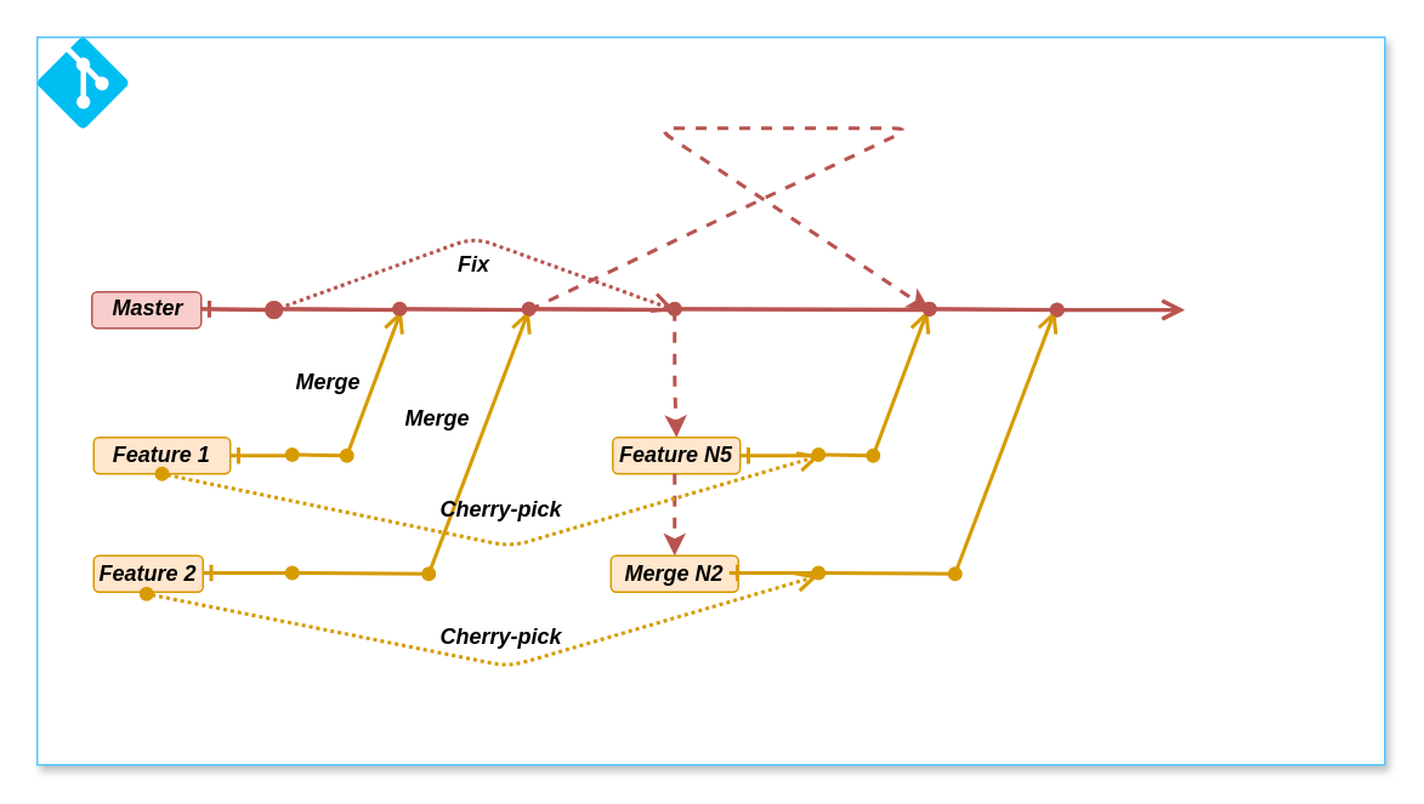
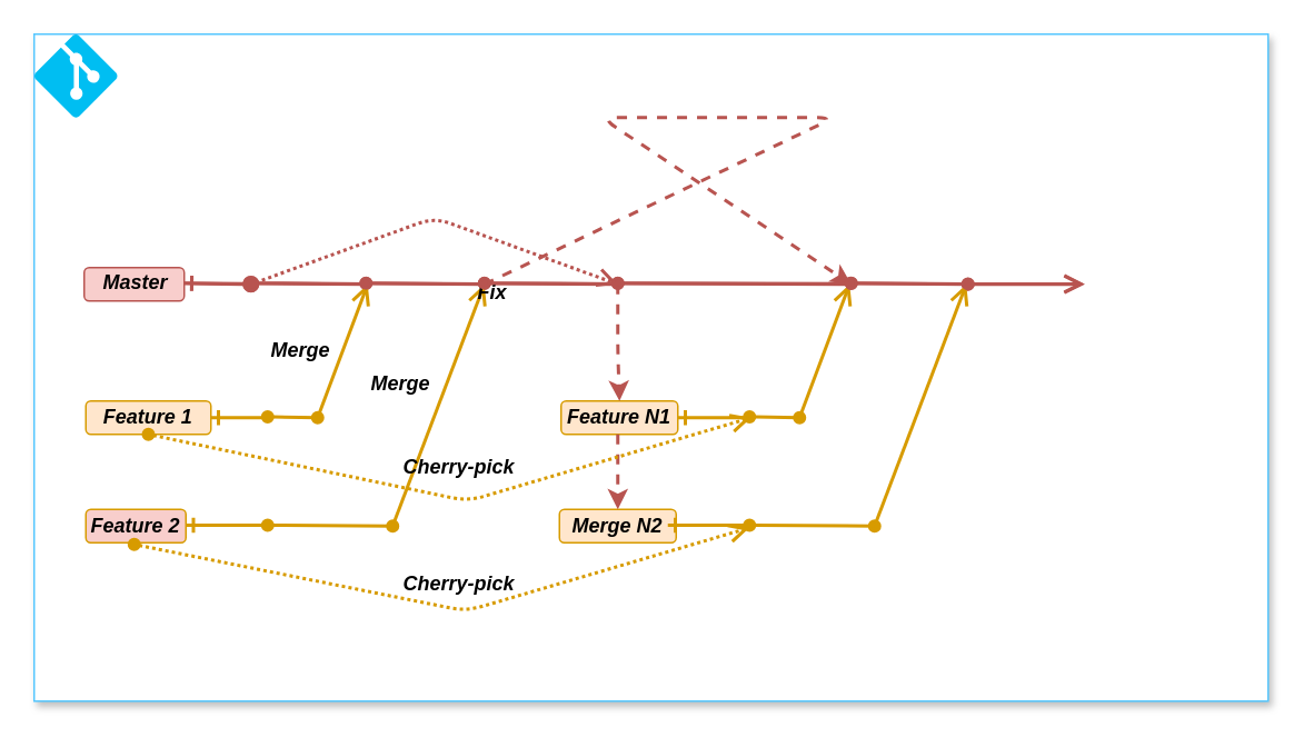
  <mxCell id="0" />
  <mxCell id="1" parent="0" />
  <mxCell id="2" value="" style="rounded=0;whiteSpace=wrap;html=1;shadow=1;sketch=0;glass=0;strokeColor=#57C7FF;" vertex="1" parent="1"><mxGeometry x="20" y="20" width="740" height="400" as="geometry" /></mxCell>
  <mxCell id="3" value="" style="verticalLabelPosition=bottom;html=1;verticalAlign=top;align=center;strokeColor=none;fillColor=#00BEF2;shape=mxgraph.azure.git_repository;" vertex="1" parent="1"><mxGeometry x="20" y="20" width="50" height="50" as="geometry" /></mxCell>
  <mxCell id="4" value="Master" style="text;html=1;strokeColor=none;fillColor=none;align=center;verticalAlign=middle;whiteSpace=wrap;rounded=0;fontStyle=3" vertex="1" parent="1"><mxGeometry x="61" y="159" width="40" height="20" as="geometry" /></mxCell>
  <mxCell id="5" value="" style="rounded=1;whiteSpace=wrap;html=1;fillColor=#f8cecc;strokeColor=#b85450;" vertex="1" parent="1"><mxGeometry x="50" y="160" width="60" height="20" as="geometry" /></mxCell>
  <mxCell id="6" value="" style="html=1;verticalAlign=bottom;startArrow=oval;startFill=1;endArrow=open;startSize=6;endSize=8;fillColor=#f8cecc;strokeColor=#b85450;strokeWidth=2;" edge="1" parent="1"><mxGeometry x="120" y="121" width="80" as="geometry"><mxPoint x="580" y="170" as="sourcePoint" /><mxPoint x="650" y="170" as="targetPoint" /></mxGeometry></mxCell>
  <mxCell id="7" value="" style="html=1;verticalAlign=bottom;startArrow=oval;startFill=1;endArrow=none;startSize=6;endSize=8;fillColor=#f8cecc;strokeColor=#b85450;strokeWidth=2;endFill=0;" edge="1" parent="1"><mxGeometry x="129" y="119.5" width="80" as="geometry"><mxPoint x="219" y="169.5" as="sourcePoint" /><mxPoint x="290" y="170" as="targetPoint" /></mxGeometry></mxCell>
  <mxCell id="8" value="" style="html=1;verticalAlign=bottom;startArrow=ERone;startFill=0;endArrow=oval;startSize=6;endSize=8;fillColor=#f8cecc;strokeColor=#b85450;strokeWidth=2;endFill=1;" edge="1" parent="1"><mxGeometry x="-310" y="121" width="80" as="geometry"><mxPoint x="110" y="169.5" as="sourcePoint" /><mxPoint x="150" y="170" as="targetPoint" /></mxGeometry></mxCell>
  <mxCell id="9" value="" style="html=1;verticalAlign=bottom;startArrow=oval;startFill=1;endArrow=none;startSize=6;endSize=8;fillColor=#f8cecc;strokeColor=#b85450;strokeWidth=2;endFill=0;" edge="1" parent="1"><mxGeometry x="200" y="119.5" width="80" as="geometry"><mxPoint x="290" y="169.5" as="sourcePoint" /><mxPoint x="371" y="170" as="targetPoint" /></mxGeometry></mxCell>
  <mxCell id="10" value="" style="html=1;verticalAlign=bottom;startArrow=oval;startFill=1;endArrow=none;startSize=6;endSize=8;fillColor=#f8cecc;strokeColor=#b85450;strokeWidth=2;endFill=0;" edge="1" parent="1"><mxGeometry x="280" y="119.5" width="80" as="geometry"><mxPoint x="370" y="169.5" as="sourcePoint" /><mxPoint x="510" y="170" as="targetPoint" /></mxGeometry></mxCell>
  <mxCell id="11" value="Master" style="text;html=1;strokeColor=none;fillColor=none;align=center;verticalAlign=middle;whiteSpace=wrap;rounded=0;fontStyle=3" vertex="1" parent="1"><mxGeometry x="61" y="159" width="40" height="20" as="geometry" /></mxCell>
  <mxCell id="12" value="" style="html=1;verticalAlign=bottom;startArrow=oval;startFill=1;endArrow=open;startSize=6;endSize=8;fillColor=#ffe6cc;strokeColor=#d79b00;strokeWidth=2;" edge="1" parent="1"><mxGeometry width="80" relative="1" as="geometry"><mxPoint x="190" y="250" as="sourcePoint" /><mxPoint x="220" y="170" as="targetPoint" /></mxGeometry></mxCell>
  <mxCell id="13" value="" style="endArrow=none;html=1;strokeWidth=2;fillColor=#ffe6cc;strokeColor=#d79b00;startArrow=ERone;startFill=0;exitX=1;exitY=0.5;exitDx=0;exitDy=0;" edge="1" parent="1" source="14"><mxGeometry width="50" height="50" relative="1" as="geometry"><mxPoint x="110" y="289.5" as="sourcePoint" /><mxPoint x="160" y="250" as="targetPoint" /><Array as="points" /></mxGeometry></mxCell>
  <mxCell id="14" value="&lt;span style=&quot;font-style: italic ; font-weight: 700&quot;&gt;Feature 1&lt;/span&gt;" style="rounded=1;whiteSpace=wrap;html=1;fillColor=#ffe6cc;strokeColor=#d79b00;" vertex="1" parent="1"><mxGeometry x="51" y="240" width="75" height="20" as="geometry" /></mxCell>
  <mxCell id="15" value="" style="endArrow=none;html=1;strokeWidth=2;fillColor=#ffe6cc;strokeColor=#d79b00;startArrow=oval;startFill=1;" edge="1" parent="1"><mxGeometry width="50" height="50" relative="1" as="geometry"><mxPoint x="160" y="249.5" as="sourcePoint" /><mxPoint x="190" y="250" as="targetPoint" /><Array as="points" /></mxGeometry></mxCell>
  <mxCell id="16" value="" style="html=1;verticalAlign=bottom;startArrow=oval;startFill=1;endArrow=open;startSize=6;endSize=8;fillColor=#ffe6cc;strokeColor=#d79b00;strokeWidth=2;" edge="1" parent="1"><mxGeometry width="80" relative="1" as="geometry"><mxPoint x="235" y="315" as="sourcePoint" /><mxPoint x="290" y="170" as="targetPoint" /></mxGeometry></mxCell>
- <mxCell id="17" value="&lt;span style=&quot;font-style: italic ; font-weight: 700&quot;&gt;Feature 2&lt;/span&gt;" style="rounded=1;whiteSpace=wrap;html=1;fillColor=#ffe6cc;strokeColor=#d79b00;" vertex="1" parent="1"><mxGeometry x="51" y="305" width="60" height="20" as="geometry" /></mxCell>
+ <mxCell id="17" value="&lt;span style=&quot;font-style: italic ; font-weight: 700&quot;&gt;Feature 2&lt;/span&gt;" style="rounded=1;whiteSpace=wrap;html=1;fillColor=#f8cecc;strokeColor=#d79b00;" vertex="1" parent="1"><mxGeometry x="51" y="305" width="60" height="20" as="geometry" /></mxCell>
  <mxCell id="18" value="" style="endArrow=none;html=1;strokeWidth=2;fillColor=#ffe6cc;strokeColor=#d79b00;startArrow=oval;startFill=1;" edge="1" parent="1"><mxGeometry width="50" height="50" relative="1" as="geometry"><mxPoint x="160" y="314.5" as="sourcePoint" /><mxPoint x="235" y="315" as="targetPoint" /><Array as="points" /></mxGeometry></mxCell>
  <mxCell id="19" value="" style="endArrow=none;html=1;strokeWidth=2;fillColor=#ffe6cc;strokeColor=#d79b00;startArrow=ERone;startFill=0;exitX=1;exitY=0.5;exitDx=0;exitDy=0;" edge="1" parent="1"><mxGeometry width="50" height="50" relative="1" as="geometry"><mxPoint x="111" y="314.5" as="sourcePoint" /><mxPoint x="160" y="314.5" as="targetPoint" /><Array as="points" /></mxGeometry></mxCell>
  <mxCell id="20" value="" style="html=1;verticalAlign=bottom;startArrow=oval;startFill=1;endArrow=none;startSize=6;endSize=8;fillColor=#f8cecc;strokeColor=#b85450;strokeWidth=2;endFill=0;" edge="1" parent="1"><mxGeometry x="60" y="119.5" width="80" as="geometry"><mxPoint x="150" y="169.5" as="sourcePoint" /><mxPoint x="221" y="170" as="targetPoint" /></mxGeometry></mxCell>
  <mxCell id="21" value="" style="endArrow=classic;html=1;fillColor=#f8cecc;strokeColor=#b85450;strokeWidth=2;dashed=1;" edge="1" parent="1"><mxGeometry width="50" height="50" relative="1" as="geometry"><mxPoint x="290" y="170" as="sourcePoint" /><mxPoint x="510" y="170" as="targetPoint" /><Array as="points"><mxPoint x="500" y="70" /><mxPoint x="430" y="70" /><mxPoint x="360" y="70" /></Array></mxGeometry></mxCell>
  <mxCell id="22" value="" style="html=1;verticalAlign=bottom;startArrow=oval;startFill=1;endArrow=open;startSize=6;endSize=8;fillColor=#f8cecc;strokeColor=#b85450;strokeWidth=2;dashed=1;dashPattern=1 1;" edge="1" parent="1"><mxGeometry x="130" y="131" width="80" as="geometry"><mxPoint x="150" y="170" as="sourcePoint" /><mxPoint x="370" y="170" as="targetPoint" /><Array as="points"><mxPoint x="260" y="130" /></Array></mxGeometry></mxCell>
  <mxCell id="23" value="" style="html=1;verticalAlign=bottom;startArrow=oval;startFill=1;endArrow=open;startSize=6;endSize=8;fillColor=#ffe6cc;strokeColor=#d79b00;strokeWidth=2;" edge="1" parent="1"><mxGeometry width="80" relative="1" as="geometry"><mxPoint x="479" y="250" as="sourcePoint" /><mxPoint x="509" y="170" as="targetPoint" /></mxGeometry></mxCell>
  <mxCell id="24" value="" style="endArrow=none;html=1;strokeWidth=2;fillColor=#ffe6cc;strokeColor=#d79b00;startArrow=ERone;startFill=0;exitX=1;exitY=0.5;exitDx=0;exitDy=0;" edge="1" parent="1" source="25"><mxGeometry width="50" height="50" relative="1" as="geometry"><mxPoint x="399" y="289.5" as="sourcePoint" /><mxPoint x="449" y="250" as="targetPoint" /><Array as="points" /></mxGeometry></mxCell>
- <mxCell id="25" value="&lt;span style=&quot;font-style: italic ; font-weight: 700&quot;&gt;Feature N5&lt;/span&gt;" style="rounded=1;whiteSpace=wrap;html=1;fillColor=#ffe6cc;strokeColor=#d79b00;" vertex="1" parent="1"><mxGeometry x="336" y="240" width="70" height="20" as="geometry" /></mxCell>
+ <mxCell id="25" value="&lt;span style=&quot;font-style: italic ; font-weight: 700&quot;&gt;Feature N1&lt;/span&gt;" style="rounded=1;whiteSpace=wrap;html=1;fillColor=#ffe6cc;strokeColor=#d79b00;" vertex="1" parent="1"><mxGeometry x="336" y="240" width="70" height="20" as="geometry" /></mxCell>
  <mxCell id="26" value="" style="endArrow=none;html=1;strokeWidth=2;fillColor=#ffe6cc;strokeColor=#d79b00;startArrow=oval;startFill=1;" edge="1" parent="1"><mxGeometry width="50" height="50" relative="1" as="geometry"><mxPoint x="449" y="249.5" as="sourcePoint" /><mxPoint x="479" y="250" as="targetPoint" /><Array as="points" /></mxGeometry></mxCell>
  <mxCell id="27" value="" style="html=1;verticalAlign=bottom;startArrow=oval;startFill=1;endArrow=open;startSize=6;endSize=8;fillColor=#ffe6cc;strokeColor=#d79b00;strokeWidth=2;" edge="1" parent="1"><mxGeometry width="80" relative="1" as="geometry"><mxPoint x="524" y="315" as="sourcePoint" /><mxPoint x="579" y="170" as="targetPoint" /></mxGeometry></mxCell>
  <mxCell id="28" value="&lt;span style=&quot;font-style: italic ; font-weight: 700&quot;&gt;Merge N2&lt;/span&gt;" style="rounded=1;whiteSpace=wrap;html=1;fillColor=#ffe6cc;strokeColor=#d79b00;" vertex="1" parent="1"><mxGeometry x="335" y="305" width="70" height="20" as="geometry" /></mxCell>
  <mxCell id="29" value="" style="endArrow=none;html=1;strokeWidth=2;fillColor=#ffe6cc;strokeColor=#d79b00;startArrow=oval;startFill=1;" edge="1" parent="1"><mxGeometry width="50" height="50" relative="1" as="geometry"><mxPoint x="449" y="314.5" as="sourcePoint" /><mxPoint x="524" y="315" as="targetPoint" /><Array as="points" /></mxGeometry></mxCell>
  <mxCell id="30" value="" style="endArrow=none;html=1;strokeWidth=2;fillColor=#ffe6cc;strokeColor=#d79b00;startArrow=ERone;startFill=0;exitX=1;exitY=0.5;exitDx=0;exitDy=0;" edge="1" parent="1"><mxGeometry width="50" height="50" relative="1" as="geometry"><mxPoint x="400" y="314.5" as="sourcePoint" /><mxPoint x="449" y="314.5" as="targetPoint" /><Array as="points" /></mxGeometry></mxCell>
  <mxCell id="31" value="" style="endArrow=classic;html=1;fillColor=#f8cecc;strokeColor=#b85450;strokeWidth=2;dashed=1;entryX=0.5;entryY=0;entryDx=0;entryDy=0;" edge="1" parent="1" target="25"><mxGeometry width="50" height="50" relative="1" as="geometry"><mxPoint x="370" y="170" as="sourcePoint" /><mxPoint x="160" y="180" as="targetPoint" /><Array as="points"><mxPoint x="370" y="210" /></Array></mxGeometry></mxCell>
  <mxCell id="32" value="" style="endArrow=classic;html=1;fillColor=#f8cecc;strokeColor=#b85450;strokeWidth=2;dashed=1;entryX=0.5;entryY=0;entryDx=0;entryDy=0;" edge="1" parent="1" target="28"><mxGeometry width="50" height="50" relative="1" as="geometry"><mxPoint x="370" y="260" as="sourcePoint" /><mxPoint x="380" y="250" as="targetPoint" /><Array as="points" /></mxGeometry></mxCell>
  <mxCell id="33" value="" style="html=1;verticalAlign=bottom;startArrow=oval;startFill=1;endArrow=open;startSize=6;endSize=8;fillColor=#ffe6cc;strokeColor=#d79b00;strokeWidth=2;exitX=0.5;exitY=1;exitDx=0;exitDy=0;dashed=1;dashPattern=1 1;" edge="1" parent="1" source="14"><mxGeometry width="80" relative="1" as="geometry"><mxPoint x="200" y="260" as="sourcePoint" /><mxPoint x="450" y="250" as="targetPoint" /><Array as="points"><mxPoint x="280" y="300" /></Array></mxGeometry></mxCell>
  <mxCell id="34" value="" style="html=1;verticalAlign=bottom;startArrow=oval;startFill=1;endArrow=open;startSize=6;endSize=8;fillColor=#ffe6cc;strokeColor=#d79b00;strokeWidth=2;exitX=0.5;exitY=1;exitDx=0;exitDy=0;dashed=1;dashPattern=1 1;" edge="1" parent="1"><mxGeometry width="80" relative="1" as="geometry"><mxPoint x="80" y="326" as="sourcePoint" /><mxPoint x="449" y="316" as="targetPoint" /><Array as="points"><mxPoint x="279" y="366" /></Array></mxGeometry></mxCell>
  <mxCell id="35" value="" style="html=1;verticalAlign=bottom;startArrow=oval;startFill=1;endArrow=none;startSize=6;endSize=8;fillColor=#f8cecc;strokeColor=#b85450;strokeWidth=2;endFill=0;" edge="1" parent="1"><mxGeometry x="420" y="119.5" width="80" as="geometry"><mxPoint x="510" y="169.5" as="sourcePoint" /><mxPoint x="580" y="170" as="targetPoint" /></mxGeometry></mxCell>
- <mxCell id="36" value="Fix" style="text;html=1;strokeColor=none;fillColor=none;align=center;verticalAlign=middle;whiteSpace=wrap;rounded=0;fontStyle=3" vertex="1" parent="1"><mxGeometry x="240" y="135" width="40" height="20" as="geometry" /></mxCell>
+ <mxCell id="36" value="Fix" style="text;html=1;strokeColor=none;fillColor=none;align=center;verticalAlign=middle;whiteSpace=wrap;rounded=0;fontStyle=3" vertex="1" parent="1"><mxGeometry x="275" y="165" width="40" height="20" as="geometry" /></mxCell>
  <mxCell id="37" value="Merge" style="text;html=1;strokeColor=none;fillColor=none;align=center;verticalAlign=middle;whiteSpace=wrap;rounded=0;fontStyle=3" vertex="1" parent="1"><mxGeometry x="160" y="200" width="40" height="20" as="geometry" /></mxCell>
  <mxCell id="38" value="Merge" style="text;html=1;strokeColor=none;fillColor=none;align=center;verticalAlign=middle;whiteSpace=wrap;rounded=0;fontStyle=3" vertex="1" parent="1"><mxGeometry x="220" y="220" width="40" height="20" as="geometry" /></mxCell>
  <mxCell id="39" value="Cherry-pick" style="text;html=1;strokeColor=none;fillColor=none;align=center;verticalAlign=middle;whiteSpace=wrap;rounded=0;fontStyle=3" vertex="1" parent="1"><mxGeometry x="240" y="270" width="70" height="20" as="geometry" /></mxCell>
  <mxCell id="40" value="Cherry-pick" style="text;html=1;strokeColor=none;fillColor=none;align=center;verticalAlign=middle;whiteSpace=wrap;rounded=0;fontStyle=3" vertex="1" parent="1"><mxGeometry x="240" y="340" width="70" height="20" as="geometry" /></mxCell>
  <mxCell id="41" value="" style="html=1;verticalAlign=bottom;startArrow=oval;startFill=1;endArrow=open;startSize=6;endSize=8;fillColor=#f8cecc;strokeColor=#b85450;strokeWidth=2;" edge="1" parent="1"><mxGeometry x="120" y="120.75" width="80" as="geometry"><mxPoint x="580" y="169.75" as="sourcePoint" /><mxPoint x="650" y="169.75" as="targetPoint" /></mxGeometry></mxCell>
  <mxCell id="42" value="" style="html=1;verticalAlign=bottom;startArrow=oval;startFill=1;endArrow=none;startSize=6;endSize=8;fillColor=#f8cecc;strokeColor=#b85450;strokeWidth=2;endFill=0;" edge="1" parent="1"><mxGeometry x="420" y="119.25" width="80" as="geometry"><mxPoint x="510" y="169.25" as="sourcePoint" /><mxPoint x="580" y="169.75" as="targetPoint" /></mxGeometry></mxCell>
  <mxCell id="43" value="" style="html=1;verticalAlign=bottom;startArrow=oval;startFill=1;endArrow=none;startSize=6;endSize=8;fillColor=#f8cecc;strokeColor=#b85450;strokeWidth=2;endFill=0;" edge="1" parent="1"><mxGeometry x="280" y="119.25" width="80" as="geometry"><mxPoint x="370" y="169.25" as="sourcePoint" /><mxPoint x="510" y="169.75" as="targetPoint" /></mxGeometry></mxCell>
  <mxCell id="44" value="" style="html=1;verticalAlign=bottom;startArrow=oval;startFill=1;endArrow=none;startSize=6;endSize=8;fillColor=#f8cecc;strokeColor=#b85450;strokeWidth=2;endFill=0;" edge="1" parent="1"><mxGeometry x="200" y="119.25" width="80" as="geometry"><mxPoint x="290" y="169.25" as="sourcePoint" /><mxPoint x="371" y="169.75" as="targetPoint" /></mxGeometry></mxCell>
  <mxCell id="45" value="" style="html=1;verticalAlign=bottom;startArrow=oval;startFill=1;endArrow=none;startSize=6;endSize=8;fillColor=#f8cecc;strokeColor=#b85450;strokeWidth=2;endFill=0;" edge="1" parent="1"><mxGeometry x="129" y="119.25" width="80" as="geometry"><mxPoint x="219" y="169.25" as="sourcePoint" /><mxPoint x="290" y="169.75" as="targetPoint" /></mxGeometry></mxCell>
  <mxCell id="46" value="" style="html=1;verticalAlign=bottom;startArrow=oval;startFill=1;endArrow=none;startSize=6;endSize=8;fillColor=#f8cecc;strokeColor=#b85450;strokeWidth=2;endFill=0;" edge="1" parent="1"><mxGeometry x="60" y="119.25" width="80" as="geometry"><mxPoint x="150" y="169.25" as="sourcePoint" /><mxPoint x="221" y="169.75" as="targetPoint" /></mxGeometry></mxCell>
  <mxCell id="47" value="" style="html=1;verticalAlign=bottom;startArrow=ERone;startFill=0;endArrow=oval;startSize=6;endSize=8;fillColor=#f8cecc;strokeColor=#b85450;strokeWidth=2;endFill=1;" edge="1" parent="1"><mxGeometry x="-310" y="120.75" width="80" as="geometry"><mxPoint x="110" y="169.25" as="sourcePoint" /><mxPoint x="150" y="169.75" as="targetPoint" /></mxGeometry></mxCell>
